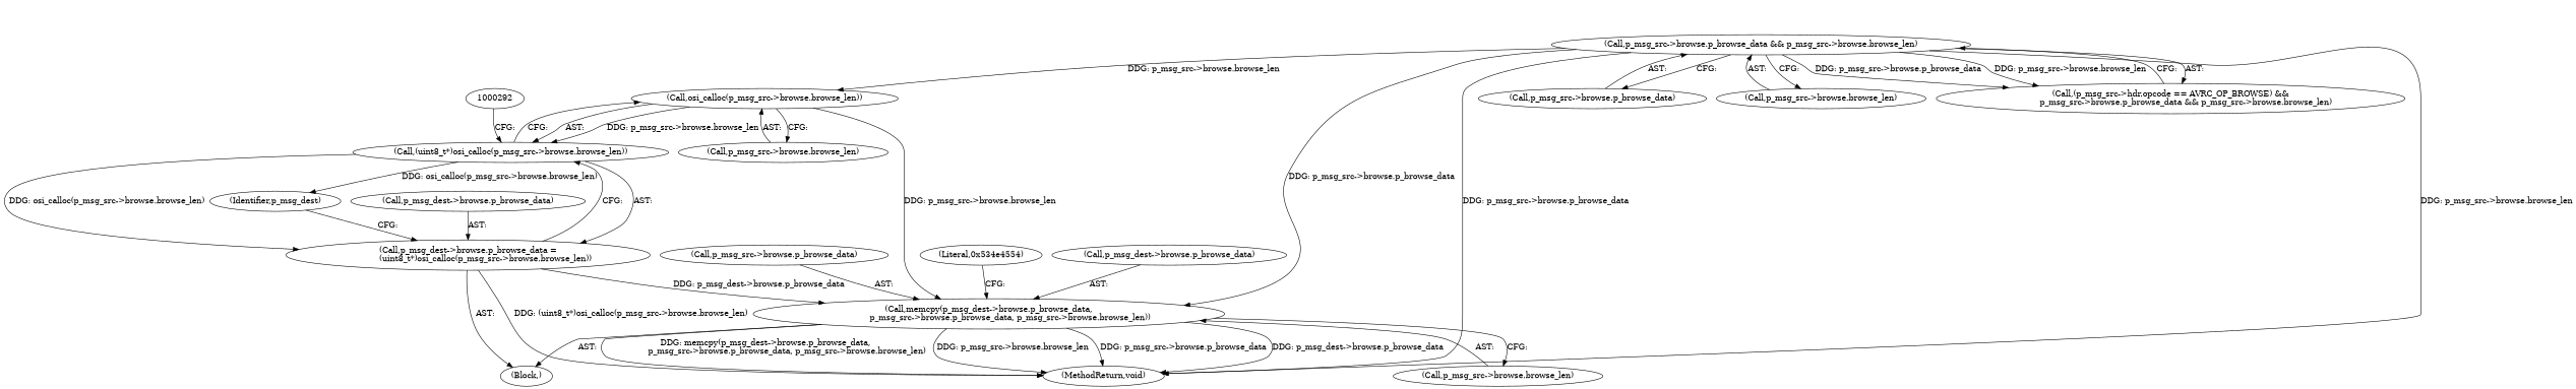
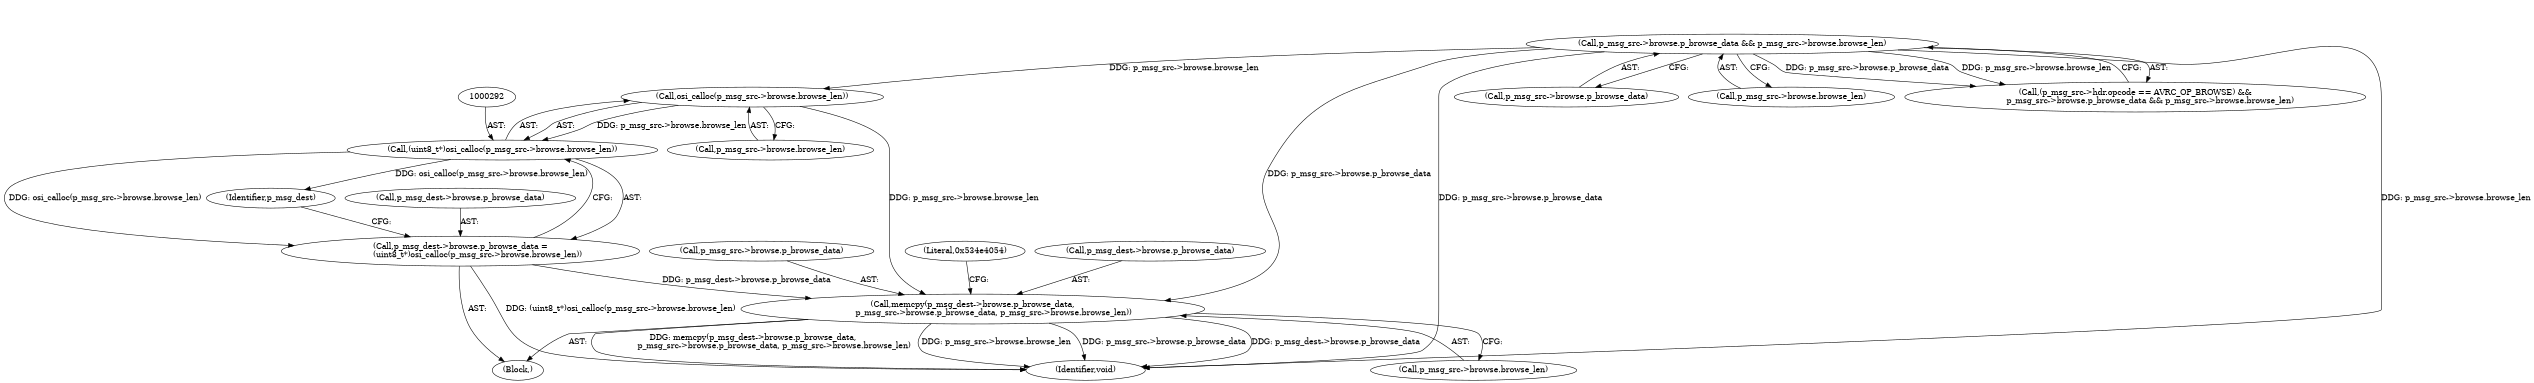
  digraph {
    n1 [label="(Call,osi_calloc(p_msg_src->browse.browse_len))"]
    n2 [label="(Call,(uint8_t*)osi_calloc(p_msg_src->browse.browse_len))"]
    n3 [label="(Call,memcpy(p_msg_dest->browse.p_browse_data,\n                 p_msg_src->browse.p_browse_data, p_msg_src->browse.browse_len))"]
    n4 [label="(Call,p_msg_src->browse.browse_len)"]
    n5 [label="(Call,p_msg_dest->browse.p_browse_data =\n              (uint8_t*)osi_calloc(p_msg_src->browse.browse_len))"]
    n6 [label="(Identifier,p_msg_dest)"]
-   n7 [label="(MethodReturn,void)"]
+   n7 [label="(Identifier,void)"]
    n8 [label="(Block,)"]
    n9 [label="(Call,p_msg_src->browse.browse_len)"]
    n10 [label="(Call,p_msg_src->browse.p_browse_data && p_msg_src->browse.browse_len)"]
    n11 [label="(Call,p_msg_src->browse.p_browse_data)"]
    n12 [label="(Call,p_msg_src->browse.browse_len)"]
    n13 [label="(Call,(p_msg_src->hdr.opcode == AVRC_OP_BROWSE) &&\n            p_msg_src->browse.p_browse_data && p_msg_src->browse.browse_len)"]
-   n14 [label="(Literal,0x534e4554)"]
+   n14 [label="(Literal,0x534e4054)"]
    n15 [label="(Call,p_msg_dest->browse.p_browse_data)"]
    n16 [label="(Call,p_msg_dest->browse.p_browse_data)"]
    n17 [label="(Call,p_msg_src->browse.p_browse_data)"]
    n18 [label=1000292]
    n1 -> n2 [label="AST: "]
    n1 -> n2 [label="DDG: p_msg_src->browse.browse_len"]
    n1 -> n3 [label="DDG: p_msg_src->browse.browse_len"]
    n1 -> n4 [label="CFG: "]
-   n2 -> n1 [label="CFG: "]
+   n2 -> n1 [label="AST: "]
    n2 -> n5 [label="AST: "]
    n2 -> n5 [label="DDG: osi_calloc(p_msg_src->browse.browse_len)"]
    n2 -> n6 [label="DDG: osi_calloc(p_msg_src->browse.browse_len)"]
    n3 -> n7 [label="DDG: p_msg_src->browse.p_browse_data"]
    n3 -> n7 [label="DDG: p_msg_dest->browse.p_browse_data"]
    n3 -> n7 [label="DDG: memcpy(p_msg_dest->browse.p_browse_data,\n                 p_msg_src->browse.p_browse_data, p_msg_src->browse.browse_len)"]
    n3 -> n7 [label="DDG: p_msg_src->browse.browse_len"]
    n3 -> n8 [label="AST: "]
    n3 -> n9 [label="CFG: "]
    n4 -> n1 [label="AST: "]
    n5 -> n2 [label="CFG: "]
    n5 -> n3 [label="DDG: p_msg_dest->browse.p_browse_data"]
    n5 -> n7 [label="DDG: (uint8_t*)osi_calloc(p_msg_src->browse.browse_len)"]
    n5 -> n8 [label="AST: "]
    n6 -> n5 [label="CFG: "]
    n9 -> n3 [label="AST: "]
    n10 -> n1 [label="DDG: p_msg_src->browse.browse_len"]
    n10 -> n3 [label="DDG: p_msg_src->browse.p_browse_data"]
    n10 -> n7 [label="DDG: p_msg_src->browse.browse_len"]
    n10 -> n7 [label="DDG: p_msg_src->browse.p_browse_data"]
    n10 -> n11 [label="CFG: "]
    n10 -> n12 [label="CFG: "]
    n10 -> n13 [label="AST: "]
    n10 -> n13 [label="DDG: p_msg_src->browse.p_browse_data"]
    n10 -> n13 [label="DDG: p_msg_src->browse.browse_len"]
    n11 -> n10 [label="AST: "]
    n12 -> n10 [label="AST: "]
    n13 -> n10 [label="CFG: "]
    n14 -> n3 [label="CFG: "]
    n15 -> n3 [label="AST: "]
    n16 -> n5 [label="AST: "]
    n17 -> n3 [label="AST: "]
-   n18 -> n2 [label="CFG: "]
+   n18 -> n2 [label="AST: "]
  }
